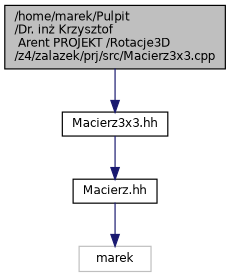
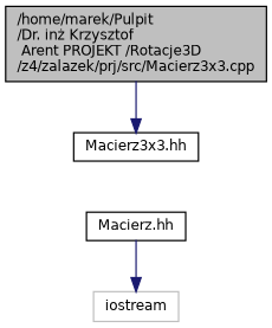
  digraph {
    fontname="DejaVu Sans"
    node [color=black fillcolor=white fontname="DejaVu Sans" fontsize=10 shape=record style=filled]
    edge [color=midnightblue fontname="DejaVu Sans" fontsize=10 labelfontname=FreeSans labelfontsize=10 style=solid]
    n1 [fillcolor=grey75 fontcolor=black height=0.2 label="/home/marek/Pulpit\l/Dr. inż Krzysztof\l Arent PROJEKT /Rotacje3D\l/z4/zalazek/prj/src/Macierz3x3.cpp" width=0.4]
    n2 [height=0.2 label="Macierz3x3.hh" width=0.4]
    n3 [height=0.2 label="Macierz.hh" width=0.4]
-   n4 [color=grey75 height=0.2 label=marek width=0.4]
+   n4 [color=grey75 height=0.2 label=iostream width=0.4]
    n1 -> n2
-   n2 -> n3
    n3 -> n4
  }
